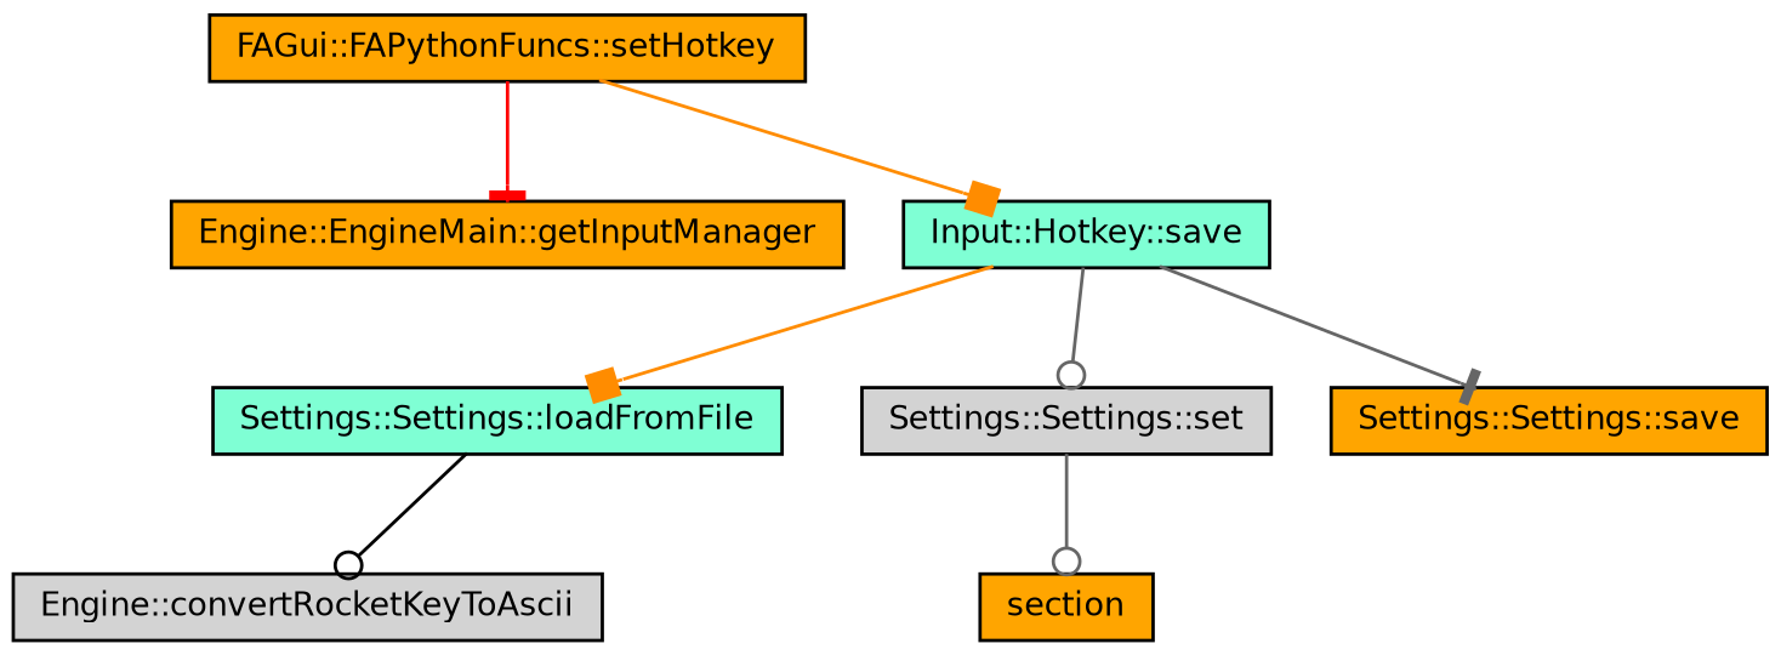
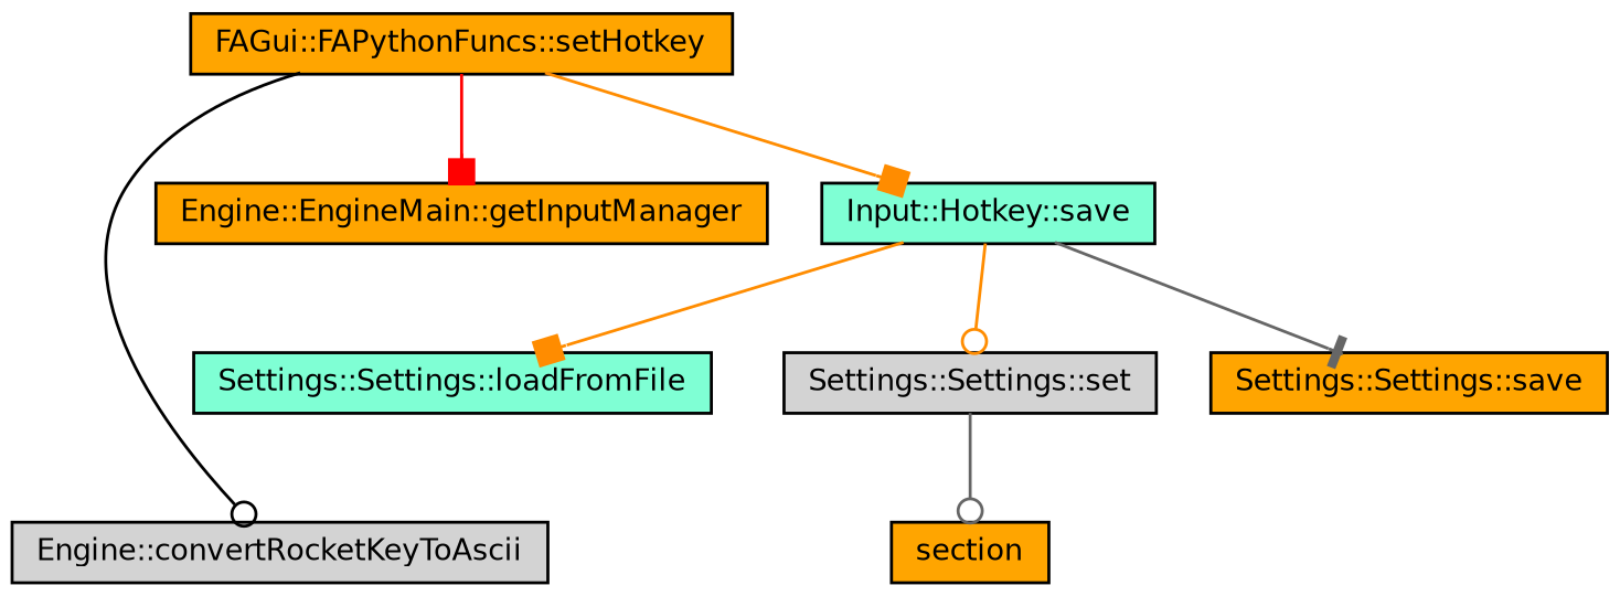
  digraph {
    rankdir=TB
    node [color=black fillcolor=orange fontname=Helvetica fontsize=10 shape=record style=filled]
    edge [arrowhead=odot color=gray40 fontname=Helvetica fontsize=10 labelfontname=Helvetica labelfontsize=10 style=solid]
    n1 [fontcolor=black height=0.2 label="FAGui::FAPythonFuncs::setHotkey" width=0.4]
    n2 [fillcolor=lightgrey height=0.2 label="Engine::convertRocketKeyToAscii" width=0.4]
    n3 [height=0.2 label="Engine::EngineMain::getInputManager" width=0.4]
    n4 [fillcolor=aquamarine height=0.2 label="Input::Hotkey::save" width=0.4]
    n5 [fillcolor=aquamarine height=0.2 label="Settings::Settings::loadFromFile" width=0.4]
    n6 [fillcolor=lightgrey height=0.2 label="Settings::Settings::set" width=0.4]
    n7 [height=0.2 label="Settings::Settings::save" width=0.4]
    n8 [height=0.2 label=section width=0.4]
-   n5 -> n2 [color=black]
-   n1 -> n3 [arrowhead=tee color=red]
+   n1 -> n2 [color=black]
+   n1 -> n3 [arrowhead=box color=red]
    n1 -> n4 [arrowhead=box color=darkorange]
    n4 -> n5 [arrowhead=box color=darkorange]
-   n4 -> n6
+   n4 -> n6 [color=darkorange]
    n4 -> n7 [arrowhead=tee]
    n6 -> n8
  }
